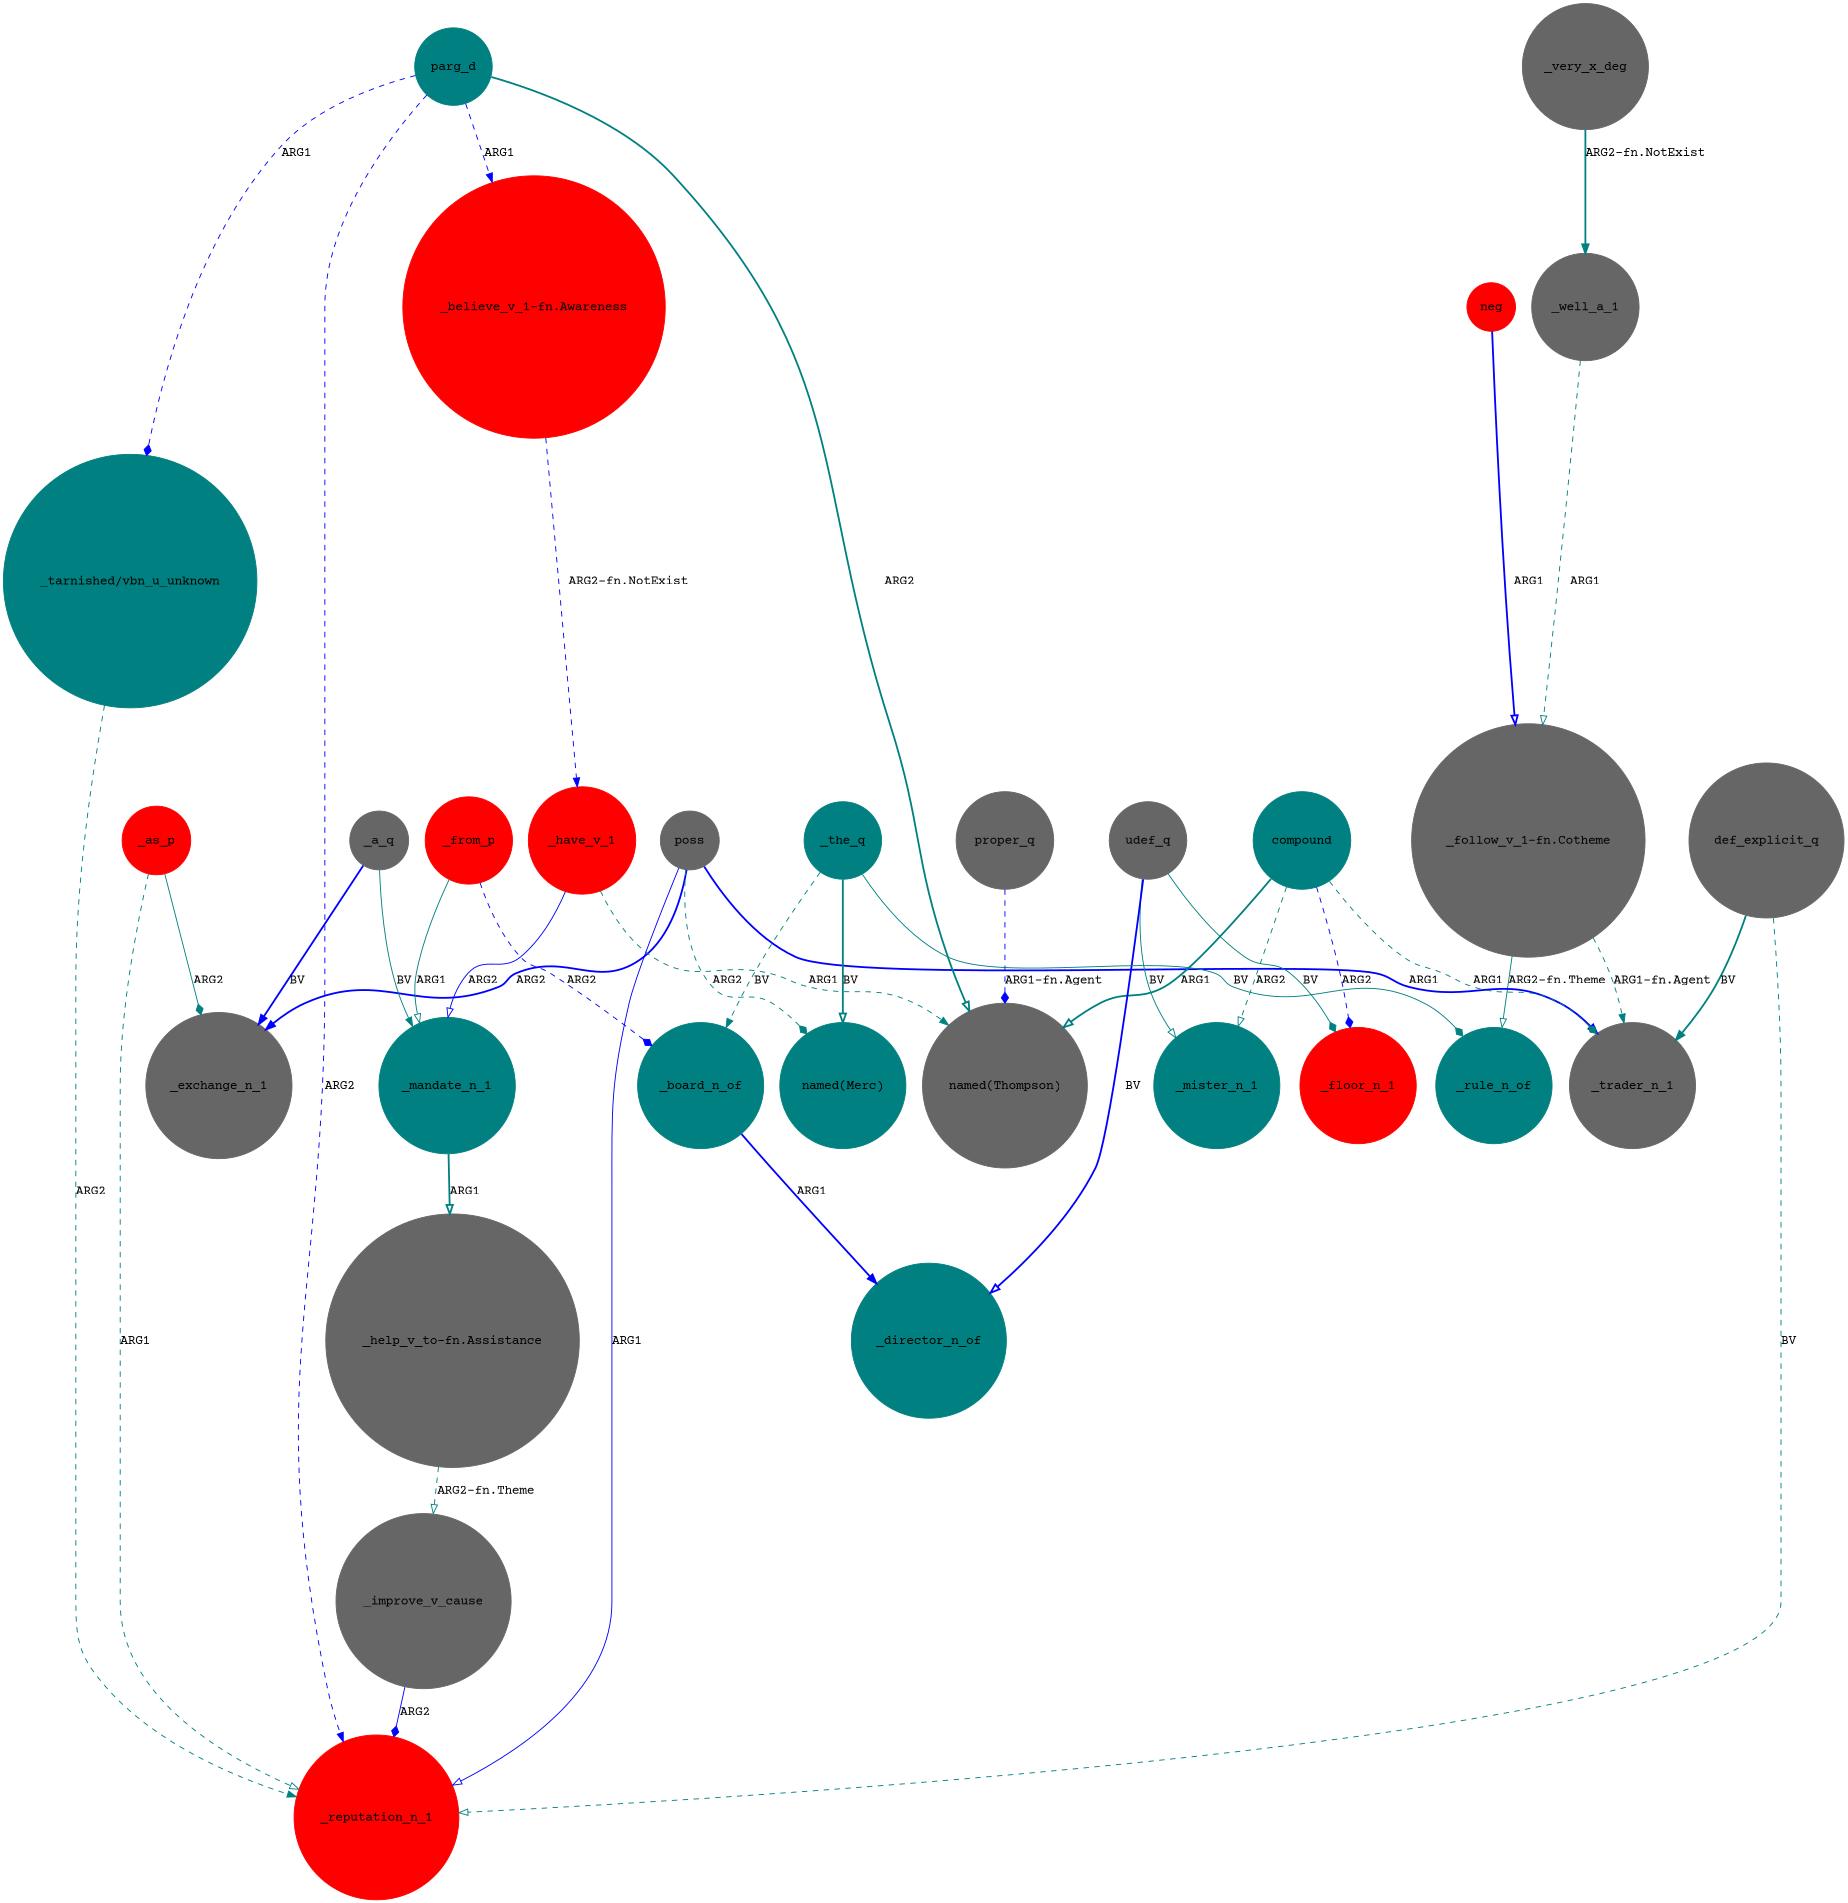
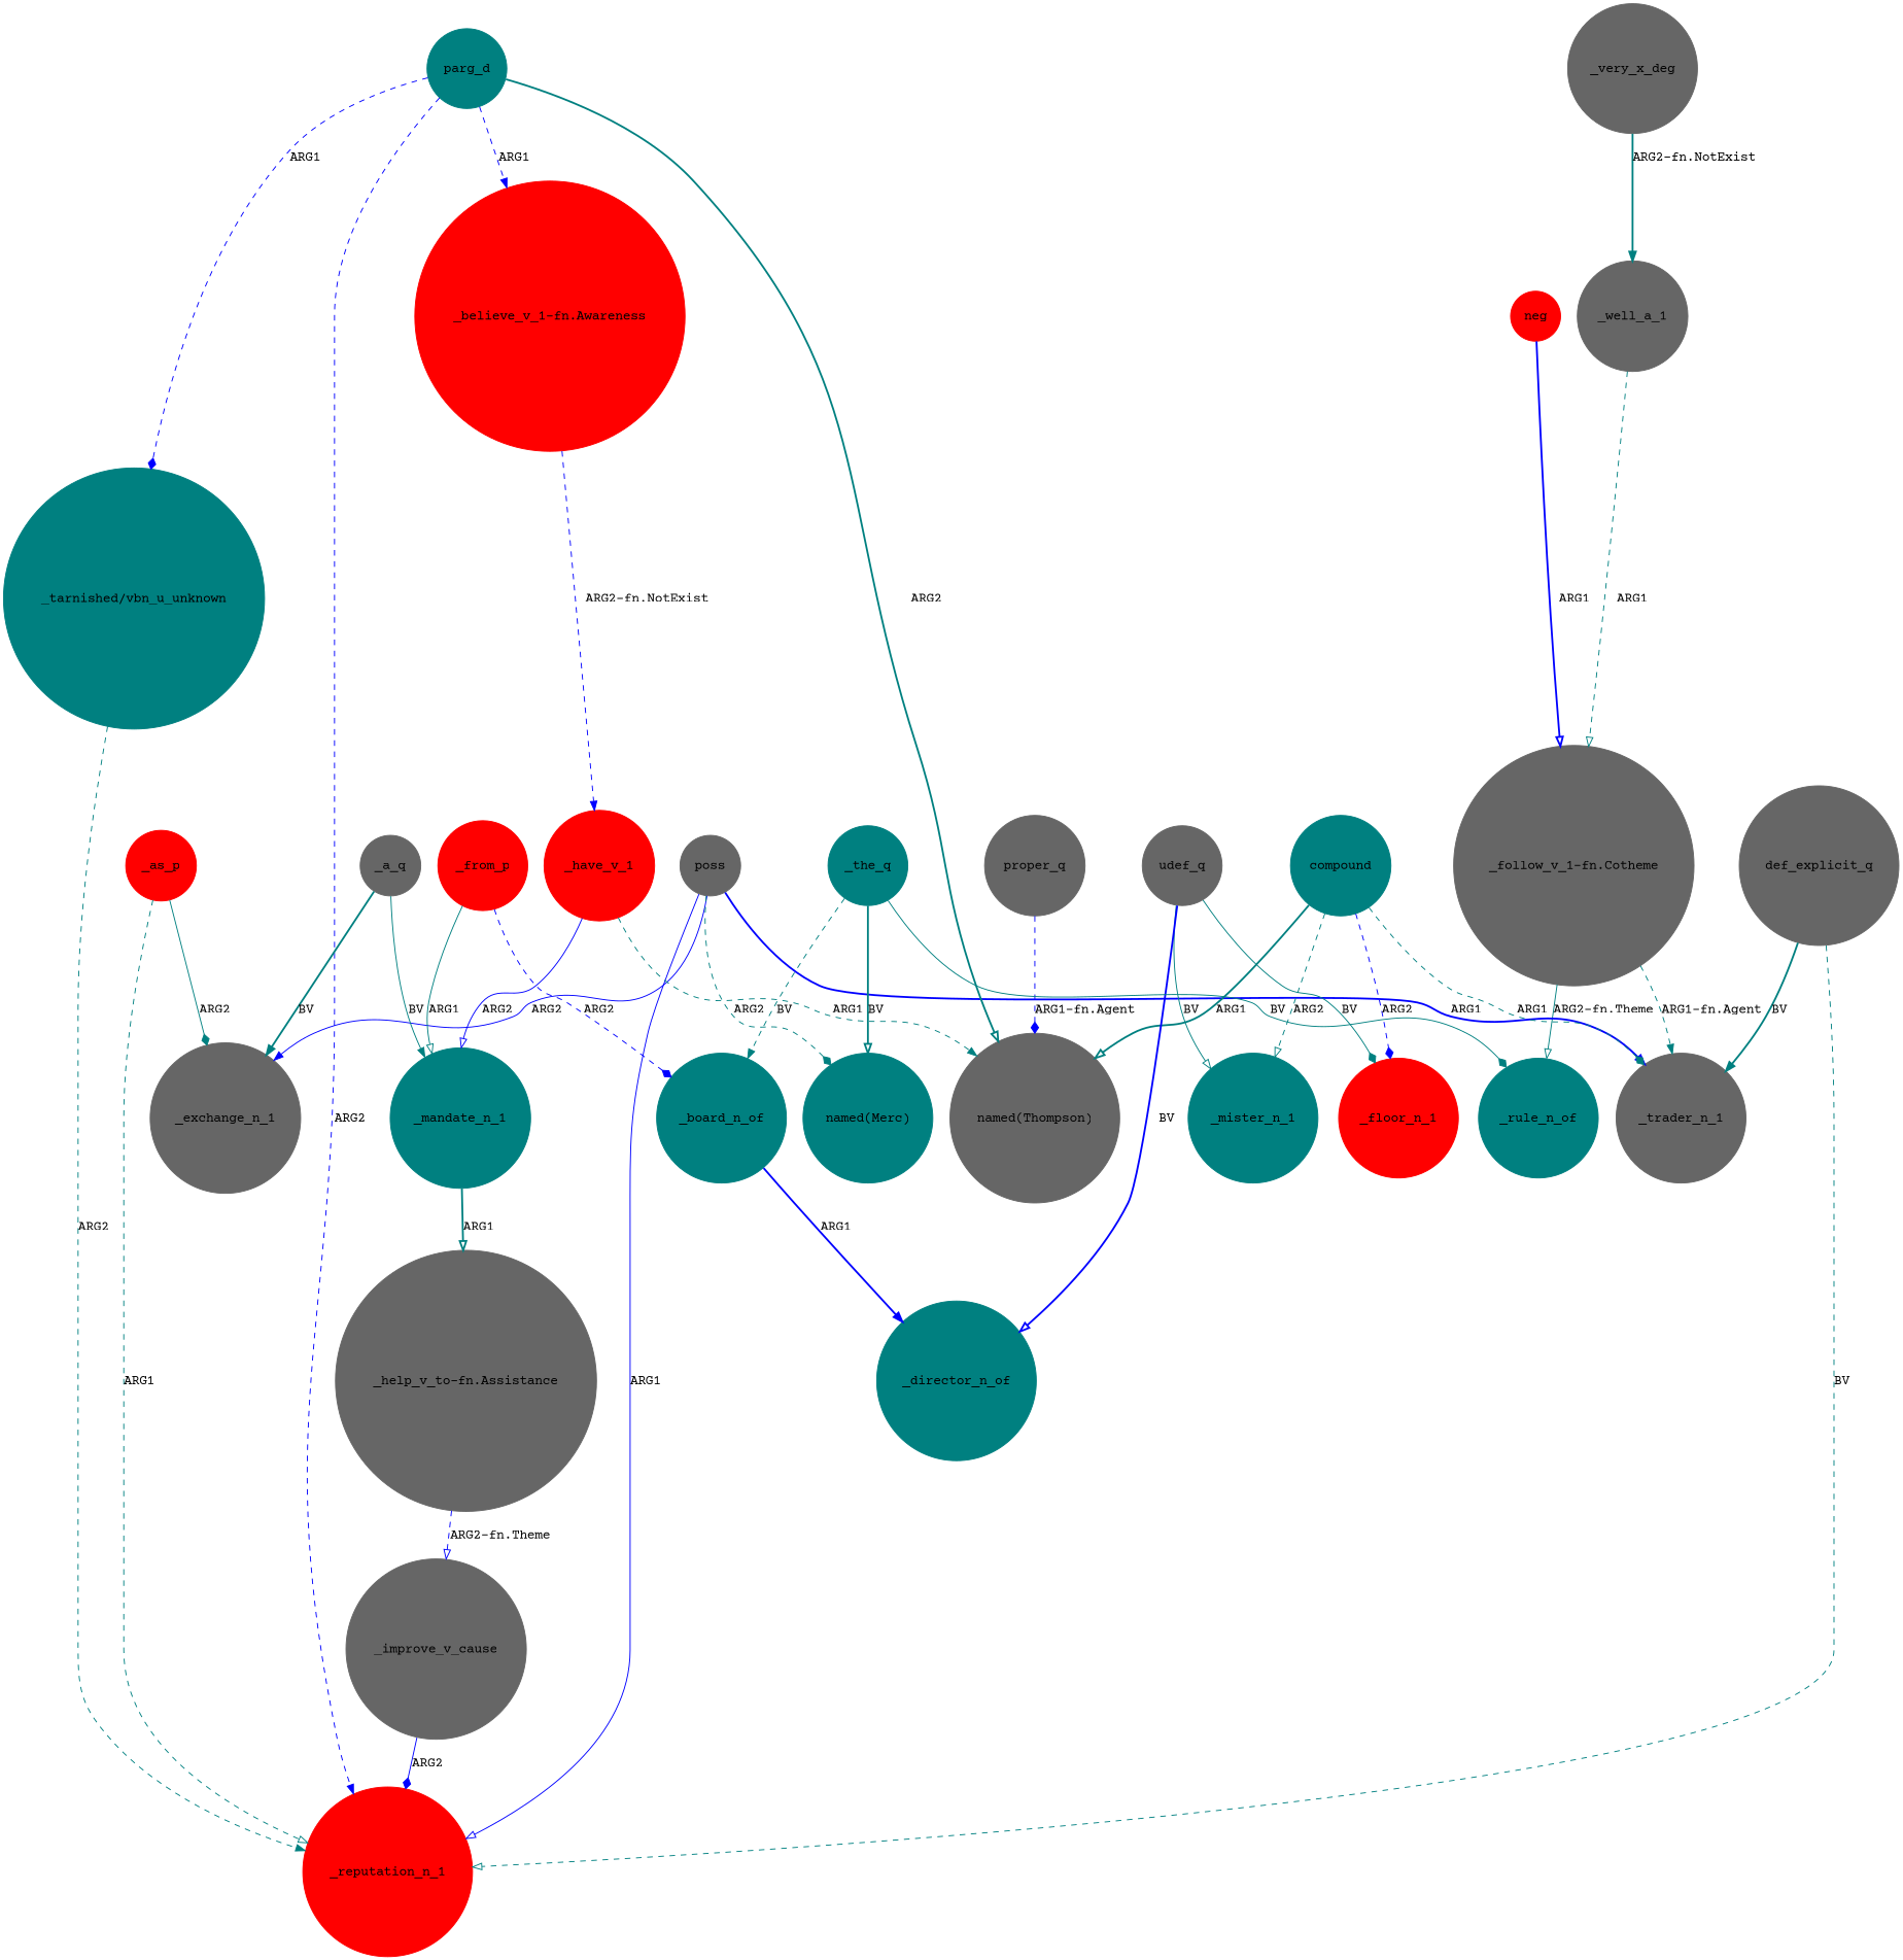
  digraph {
    fontname="Courier Prime"
    node [color=gray40 fontname="Courier Prime" shape=circle style=filled]
    edge [arrowhead=onormal color=teal fontname="Courier Prime" style=dashed]
    "_help_v_to-fn.Assistance"
    _improve_v_cause
    _reputation_n_1 [color=red]
    _as_p [color=red]
    _exchange_n_1
    "_tarnished/vbn_u_unknown" [color=teal]
    _very_x_deg
    _well_a_1
    "_follow_v_1-fn.Cotheme"
    _trader_n_1
    _rule_n_of [color=teal]
    poss
    "named(Merc)" [color=teal]
    proper_q
    "named(Thompson)"
    parg_d [color=teal]
    "_believe_v_1-fn.Awareness" [color=red]
    _have_v_1 [color=red]
    def_explicit_q
    _mandate_n_1 [color=teal]
    compound [color=teal]
    _mister_n_1 [color=teal]
    _floor_n_1 [color=red]
    _board_n_of [color=teal]
    _director_n_of [color=teal]
    udef_q
    _the_q [color=teal]
    _a_q
    _from_p [color=red]
    neg [color=red]
-   "_help_v_to-fn.Assistance" -> _improve_v_cause [label="ARG2-fn.Theme"]
+   "_help_v_to-fn.Assistance" -> _improve_v_cause [color=blue label="ARG2-fn.Theme"]
    _improve_v_cause -> _reputation_n_1 [arrowhead=diamond color=blue label=ARG2 style=solid]
    _as_p -> _reputation_n_1 [label=ARG1]
    _as_p -> _exchange_n_1 [arrowhead=diamond label=ARG2 style=solid]
    "_tarnished/vbn_u_unknown" -> _reputation_n_1 [arrowhead=normal label=ARG2]
    _very_x_deg -> _well_a_1 [arrowhead=normal label="ARG2-fn.NotExist" style=bold]
    _well_a_1 -> "_follow_v_1-fn.Cotheme" [label=ARG1]
    "_follow_v_1-fn.Cotheme" -> _trader_n_1 [arrowhead=normal label="ARG1-fn.Agent"]
    "_follow_v_1-fn.Cotheme" -> _rule_n_of [label="ARG2-fn.Theme" style=solid]
    poss -> _reputation_n_1 [color=blue label=ARG1 style=solid]
-   poss -> _exchange_n_1 [arrowhead=normal color=blue label=ARG2 style=bold]
+   poss -> _exchange_n_1 [arrowhead=normal color=blue label=ARG2 style=solid]
    poss -> _trader_n_1 [arrowhead=normal color=blue label=ARG1 style=bold]
    poss -> "named(Merc)" [arrowhead=diamond label=ARG2]
    proper_q -> "named(Thompson)" [arrowhead=diamond color=blue label="ARG1-fn.Agent"]
    parg_d -> _reputation_n_1 [arrowhead=normal color=blue label=ARG2]
    parg_d -> "_tarnished/vbn_u_unknown" [arrowhead=diamond color=blue label=ARG1]
    parg_d -> "named(Thompson)" [label=ARG2 style=bold]
    parg_d -> "_believe_v_1-fn.Awareness" [arrowhead=normal color=blue label=ARG1]
    "_believe_v_1-fn.Awareness" -> _have_v_1 [arrowhead=normal color=blue label="ARG2-fn.NotExist"]
    _have_v_1 -> "named(Thompson)" [arrowhead=normal label=ARG1]
    _have_v_1 -> _mandate_n_1 [color=blue label=ARG2 style=solid]
    def_explicit_q -> _reputation_n_1 [label=BV]
    def_explicit_q -> _trader_n_1 [arrowhead=normal label=BV style=bold]
    _mandate_n_1 -> "_help_v_to-fn.Assistance" [label=ARG1 style=bold]
    compound -> _trader_n_1 [arrowhead=diamond label=ARG1]
    compound -> "named(Thompson)" [label=ARG1 style=bold]
    compound -> _mister_n_1 [label=ARG2]
    compound -> _floor_n_1 [arrowhead=diamond color=blue label=ARG2]
    _board_n_of -> _director_n_of [arrowhead=normal color=blue label=ARG1 style=bold]
    udef_q -> _mister_n_1 [label=BV style=solid]
    udef_q -> _floor_n_1 [arrowhead=diamond label=BV style=solid]
    udef_q -> _director_n_of [color=blue label=BV style=bold]
    _the_q -> _rule_n_of [arrowhead=diamond label=BV style=solid]
    _the_q -> "named(Merc)" [label=BV style=bold]
    _the_q -> _board_n_of [arrowhead=normal label=BV]
-   _a_q -> _exchange_n_1 [arrowhead=normal color=blue label=BV style=bold]
+   _a_q -> _exchange_n_1 [arrowhead=normal label=BV style=bold]
    _a_q -> _mandate_n_1 [arrowhead=normal label=BV style=solid]
    _from_p -> _mandate_n_1 [label=ARG1 style=solid]
    _from_p -> _board_n_of [arrowhead=diamond color=blue label=ARG2]
    neg -> "_follow_v_1-fn.Cotheme" [color=blue label=ARG1 style=bold]
  }
